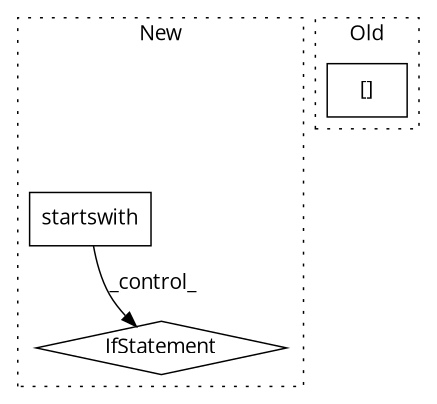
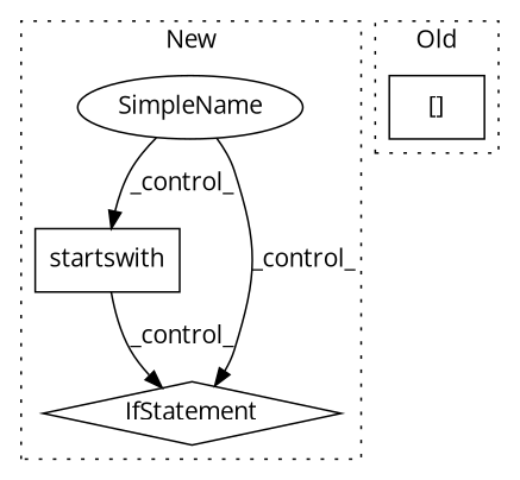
  digraph {
    fontname="Open Sans"
    node [fontname="Open Sans" shape=box]
    edge [fontname="Open Sans"]
    n1 [a=32 l="11,1" label=startswith s="2180,2204"]
    n2 [a=25 l="4,2" label=IfStatement s="2093,2206" shape=diamond]
+   n3 [a=42 label=SimpleName shape=ellipse]
    n4 [a=2 l="9,1" label="[]" s="1995,2005"]
    subgraph cluster_1 {
      label=New
      style=dotted
      n1
      n2
+     n3
    }
    subgraph cluster_2 {
      label=Old
      style=dotted
      n4
    }
    n1 -> n2 [label=_control_]
+   n3 -> n1 [label=_control_]
+   n3 -> n2 [label=_control_]
  }
